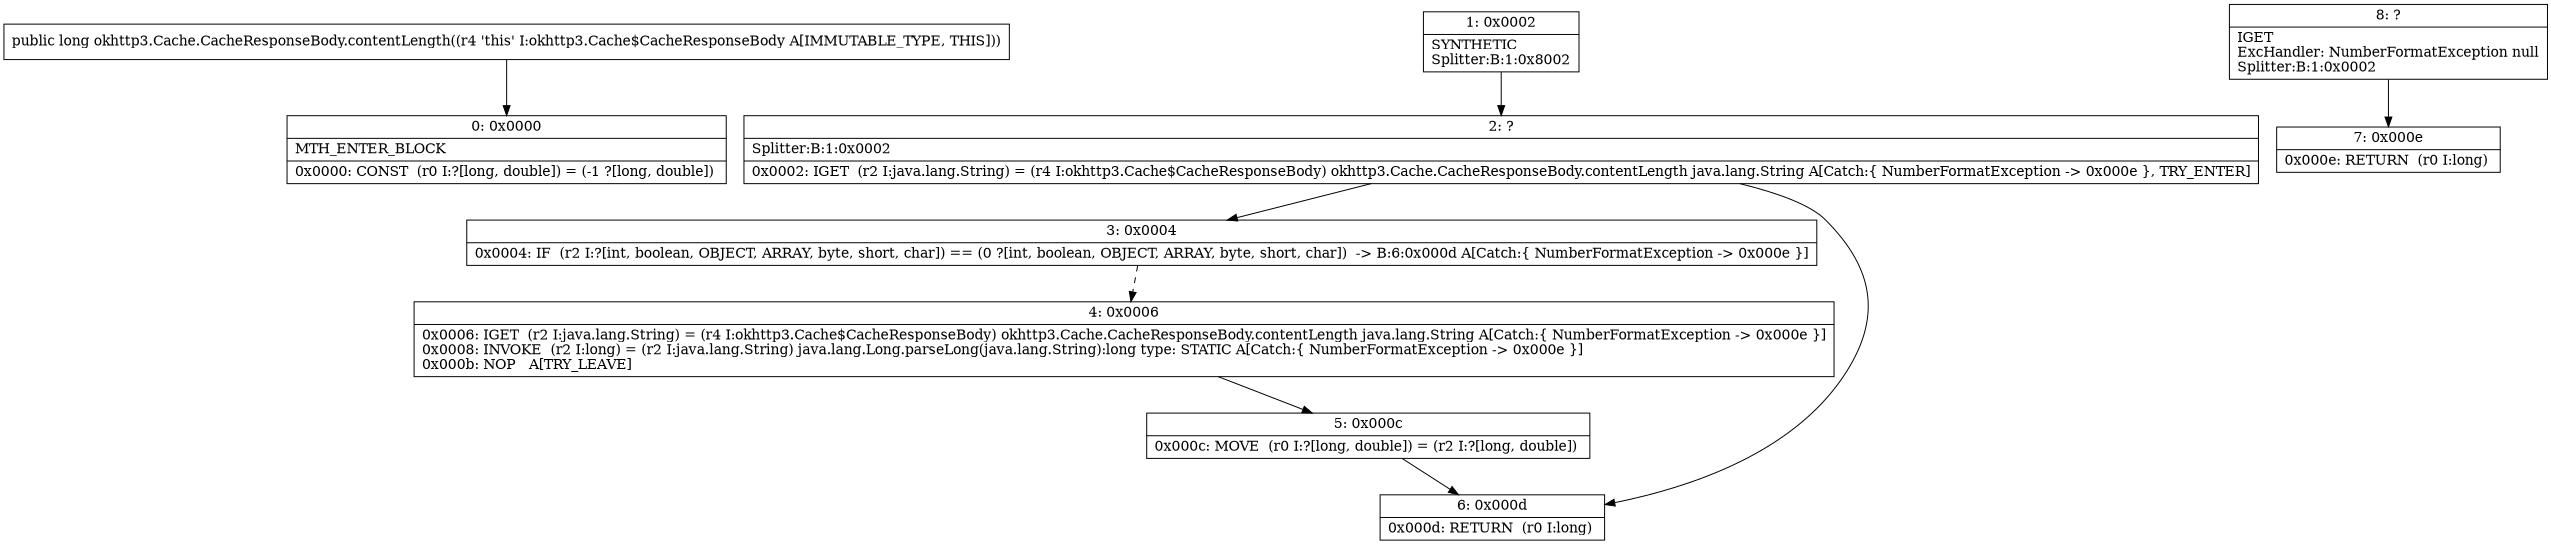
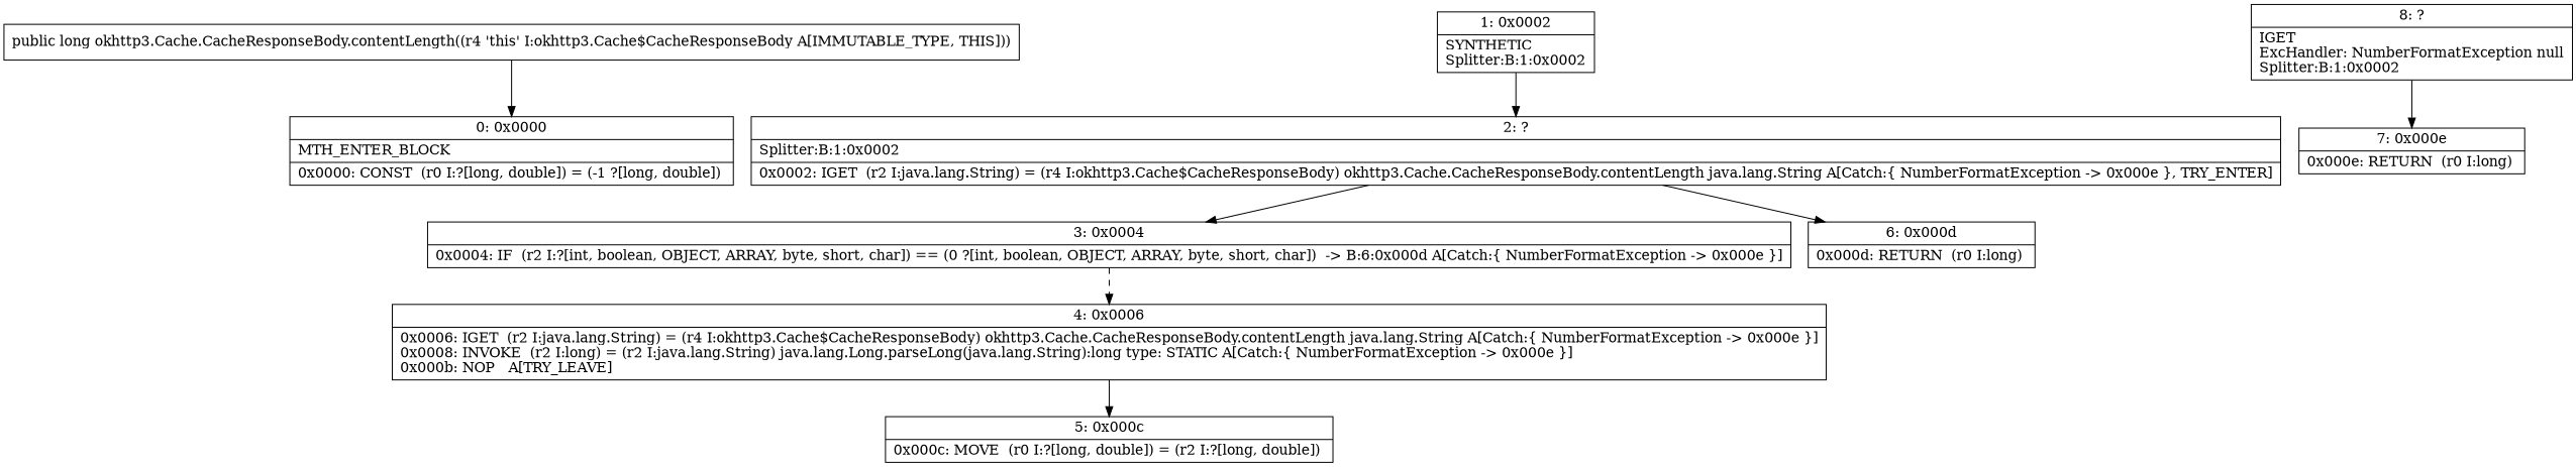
  digraph {
    node [shape=record]
    n1 [label="{0\:\ 0x0000|MTH_ENTER_BLOCK\l|0x0000: CONST  (r0 I:?[long, double]) = (\-1 ?[long, double]) \l}"]
-   n2 [label="{1\:\ 0x0002|SYNTHETIC\lSplitter:B:1:0x8002\l}"]
+   n2 [label="{1\:\ 0x0002|SYNTHETIC\lSplitter:B:1:0x0002\l}"]
    n3 [label="{2\:\ ?|Splitter:B:1:0x0002\l|0x0002: IGET  (r2 I:java.lang.String) = (r4 I:okhttp3.Cache$CacheResponseBody) okhttp3.Cache.CacheResponseBody.contentLength java.lang.String A[Catch:\{ NumberFormatException \-\> 0x000e \}, TRY_ENTER]\l}"]
    n4 [label="{3\:\ 0x0004|0x0004: IF  (r2 I:?[int, boolean, OBJECT, ARRAY, byte, short, char]) == (0 ?[int, boolean, OBJECT, ARRAY, byte, short, char])  \-\> B:6:0x000d A[Catch:\{ NumberFormatException \-\> 0x000e \}]\l}"]
    n5 [label="{6\:\ 0x000d|0x000d: RETURN  (r0 I:long) \l}"]
    n6 [label="{8\:\ ?|IGET\lExcHandler: NumberFormatException null\lSplitter:B:1:0x0002\l}"]
    n7 [label="{7\:\ 0x000e|0x000e: RETURN  (r0 I:long) \l}"]
    n8 [label="{4\:\ 0x0006|0x0006: IGET  (r2 I:java.lang.String) = (r4 I:okhttp3.Cache$CacheResponseBody) okhttp3.Cache.CacheResponseBody.contentLength java.lang.String A[Catch:\{ NumberFormatException \-\> 0x000e \}]\l0x0008: INVOKE  (r2 I:long) = (r2 I:java.lang.String) java.lang.Long.parseLong(java.lang.String):long type: STATIC A[Catch:\{ NumberFormatException \-\> 0x000e \}]\l0x000b: NOP   A[TRY_LEAVE]\l}"]
    n9 [label="{5\:\ 0x000c|0x000c: MOVE  (r0 I:?[long, double]) = (r2 I:?[long, double]) \l}"]
    n10 [label="{public long okhttp3.Cache.CacheResponseBody.contentLength((r4 'this' I:okhttp3.Cache$CacheResponseBody A[IMMUTABLE_TYPE, THIS])) }"]
    n2 -> n3
    n3 -> n4
    n3 -> n5
    n4 -> n8 [style=dashed]
    n6 -> n7
    n8 -> n9
-   n9 -> n5
    n10 -> n1
  }
